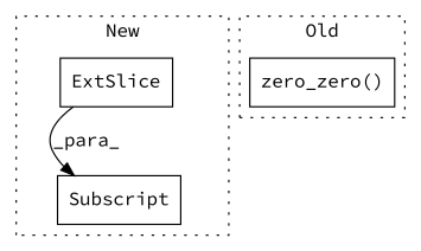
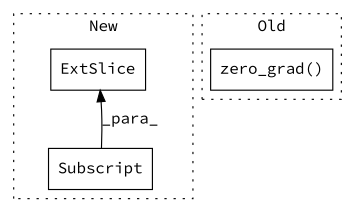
  digraph {
    fontname="Source Code Pro"
    node [shape=box fontname="Source Code Pro"]
    n1 [a=85 l=8 label=ExtSlice s=5200]
    n2 [a=63 l="18,0" label=Subscript s="5200,0"]
-   n3 [a=75 l=31 label="zero_zero()" s=6605]
+   n3 [a=75 l=31 label="zero_grad()" s=6605]
    subgraph cluster_1 {
      label=New
      style=dotted
      n1
      n2
    }
    subgraph cluster_2 {
      label=Old
      style=dotted
      n3
    }
-   n1 -> n2 [label=_para_ fontname="Source Code Pro"]
+   n2 -> n1 [label=_para_ fontname="Source Code Pro"]
  }
